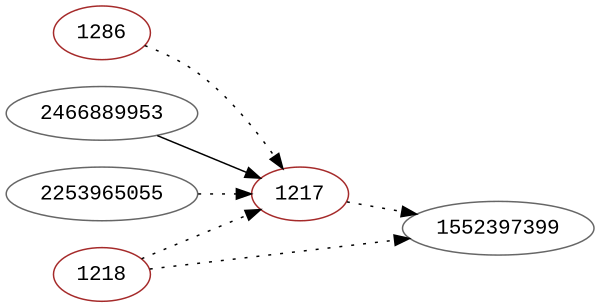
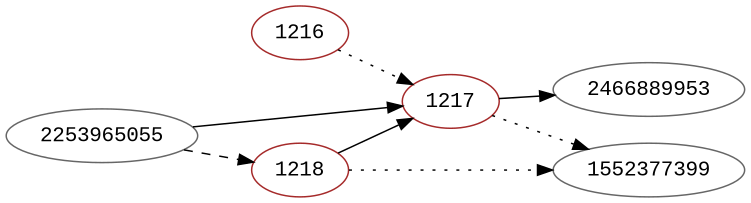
  strict digraph {
    fontname="Liberation Mono"
    rankdir=LR
    node [color=brown fontname="Liberation Mono"]
    edge [fontname="Liberation Mono" style=dotted]
-   1216 [label=1286]
+   1216
    1217
-   1552397399 [color=gray40]
+   1552397399 [color=gray40 label=1552377399]
    2466889953 [color=gray40]
    1218
    2253965055 [color=gray40]
    1216 -> 1217
    1217 -> 1552397399
-   2466889953 -> 1217 [style=solid]
-   1218 -> 1217
+   1217 -> 2466889953 [style=solid]
+   1218 -> 1217 [style=solid]
    1218 -> 1552397399
-   2253965055 -> 1217
+   2253965055 -> 1217 [style=solid]
+   2253965055 -> 1218 [style=dashed]
  }
